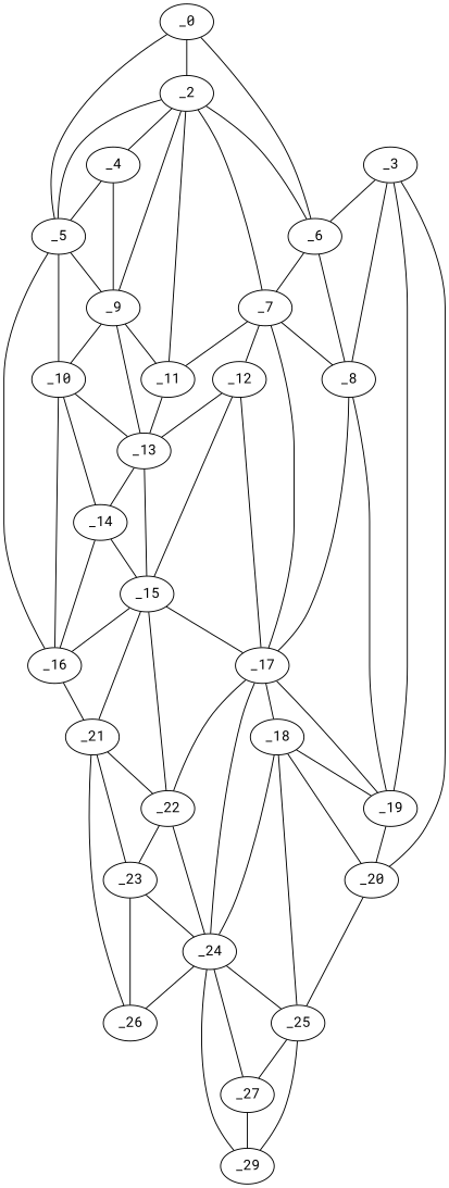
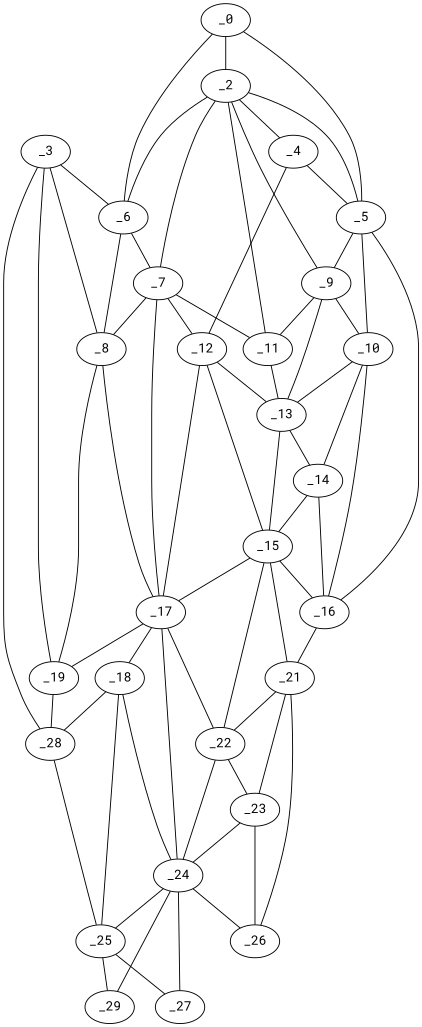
  graph {
    fontname="Roboto Mono"
    node [fontname="Roboto Mono" x=42 y=77]
    edge [fontname="Roboto Mono" valence=2]
    _0 [x=5 y=67]
    _2 [x=16 y=57]
    _5 [x=27 y=31]
    _6 [x=31]
    _4 [x=26 y=40]
    _7 [x=34 y=72]
    _9 [x=36 y=42]
    _11 [y=55]
    _10 [y=31]
    _16 [x=68 y=25]
    _8 [x=35 y=87]
    _3 [x=21 y=96]
    _19 [x=89 y=89]
-   _20 [x=94 y=90]
+   _20 [x=94 y=90 label=_28]
    _12 [x=48 y=55]
    _17 [x=76]
    _13 [x=52 y=48]
    _14 [x=58 y=38]
    _21 [x=99 y=33]
    _25 [x=118]
    _15 [x=64 y=43]
    _22 [x=102 y=38]
    _18 [x=89 y=83]
    _24 [x=111 y=64]
    _27 [x=121 y=67]
    _29 [x=126 y=59]
    _23 [x=107 y=42]
    _26 [x=121 y=44]
    _0 -- _2
    _0 -- _5 [valence=1]
    _0 -- _6 [valence=1]
    _2 -- _5
    _2 -- _6
    _2 -- _4
    _2 -- _7
    _2 -- _9 [valence=1]
    _2 -- _11
    _5 -- _9
    _5 -- _10
    _5 -- _16 [valence=1]
    _6 -- _7 [valence=1]
    _6 -- _8 [valence=1]
    _4 -- _5 [valence=1]
-   _4 -- _9
+   _4 -- _12
    _7 -- _11 [valence=1]
    _7 -- _8
    _7 -- _12
    _7 -- _17
    _9 -- _11 [valence=1]
    _9 -- _10
    _9 -- _13
    _11 -- _13
    _10 -- _16 [valence=1]
    _10 -- _13 [valence=1]
    _10 -- _14 [valence=1]
    _16 -- _21 [valence=1]
    _8 -- _19 [valence=1]
    _8 -- _17 [valence=1]
    _3 -- _6 [valence=1]
    _3 -- _8
    _3 -- _19 [valence=1]
    _3 -- _20 [valence=1]
    _19 -- _20
    _20 -- _25 [valence=1]
    _12 -- _17 [valence=1]
    _12 -- _13
    _12 -- _15 [valence=1]
    _17 -- _19
    _17 -- _22
    _17 -- _18
    _17 -- _24
    _13 -- _14
    _13 -- _15 [valence=1]
    _14 -- _16
    _14 -- _15 [valence=1]
    _21 -- _22
    _21 -- _23
    _21 -- _26 [valence=1]
    _25 -- _27
    _25 -- _29 [valence=1]
    _15 -- _16 [valence=1]
    _15 -- _17
    _15 -- _21
    _15 -- _22 [valence=1]
    _22 -- _24
    _22 -- _23
-   _18 -- _19 [valence=1]
    _18 -- _20 [valence=1]
    _18 -- _25
    _18 -- _24 [valence=1]
    _24 -- _25
    _24 -- _27
    _24 -- _29
    _24 -- _26
-   _27 -- _29 [valence=1]
    _23 -- _24
    _23 -- _26
  }
